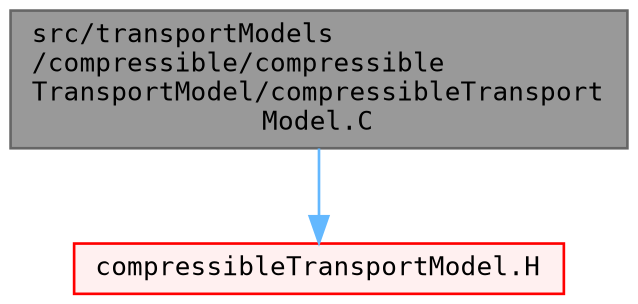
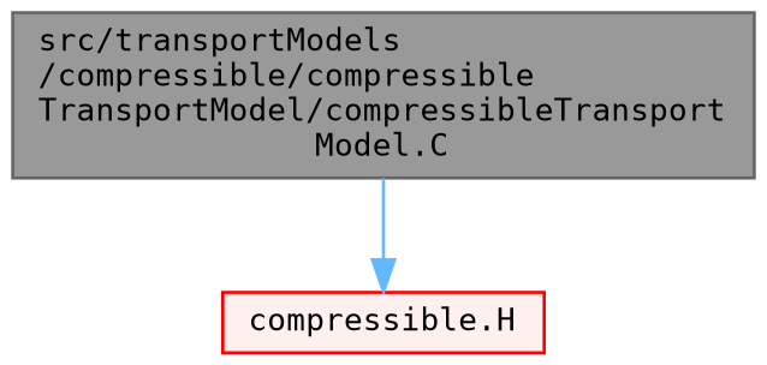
  digraph {
    fontname="DejaVu Sans Mono"
    node [fontname="DejaVu Sans Mono" fontsize=10 shape=box style=filled]
    n1 [color=gray40 fillcolor=grey60 fontcolor=black height=0.2 label="src/transportModels\l/compressible/compressible\lTransportModel/compressibleTransport\lModel.C" width=0.4]
-   n2 [color=red fillcolor="#FFF0F0" height=0.2 label="compressibleTransportModel.H" width=0.4]
+   n2 [color=red fillcolor="#FFF0F0" height=0.2 label="compressible.H" width=0.4]
    n1 -> n2 [color=steelblue1 fontname="DejaVu Sans Mono" fontsize=10 labelfontname=Helvetica labelfontsize=10 style=solid]
  }
